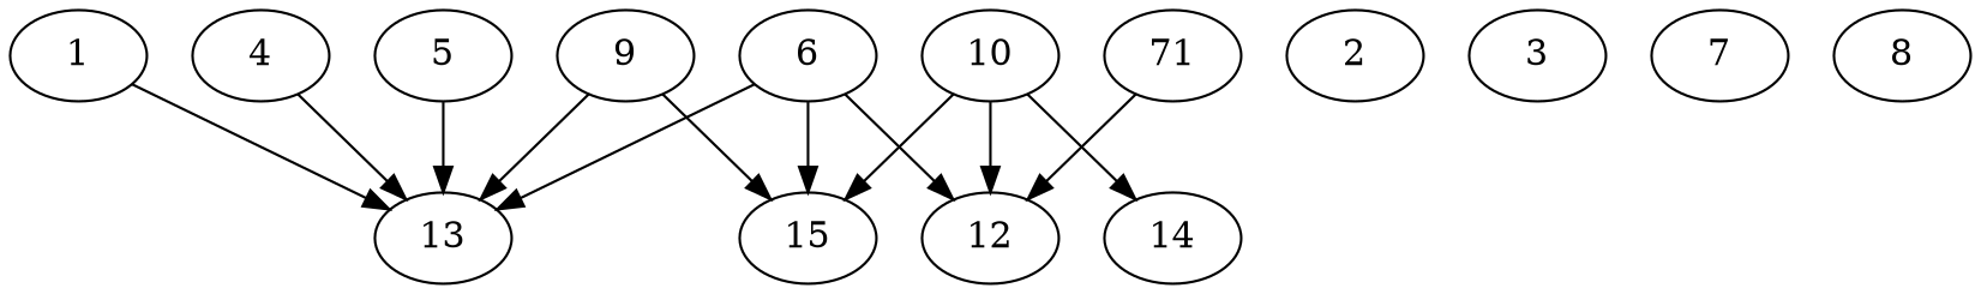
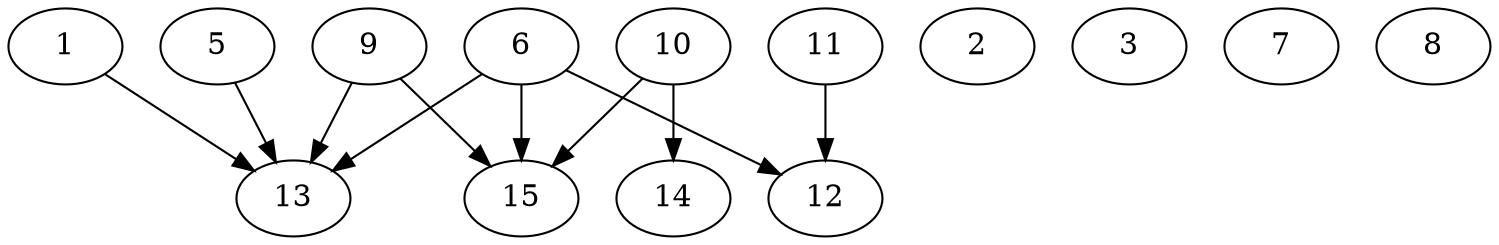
  digraph {
    node [alpha=0.20]
    1 [alpha=0.14 expect_size=13621248]
    13 [alpha=0.03 expect_size=32167936]
    2 [expect_size=43065344]
    3 [alpha=0.13 expect_size=47254528]
-   4 [alpha=0.10 expect_size=15995904]
    5 [alpha=0.15 expect_size=35074048]
    15 [alpha=0.01 expect_size=39787520]
    6 [alpha=0.10 expect_size=48292864]
    12 [alpha=0.01 expect_size=32539648]
    7 [alpha=0.11 expect_size=7876608]
    8 [alpha=0.05 expect_size=50463744]
    9 [alpha=0.17 expect_size=16232448]
    10 [alpha=0.08 expect_size=33958912]
    14 [alpha=0.12 expect_size=16776192]
-   11 [expect_size=46887936 label=71]
+   11 [expect_size=46887936]
    1 -> 13
-   4 -> 13
    5 -> 13
    6 -> 13
    6 -> 15
    6 -> 12
    9 -> 13
    9 -> 15
    10 -> 15
-   10 -> 12
    10 -> 14
    11 -> 12
  }
